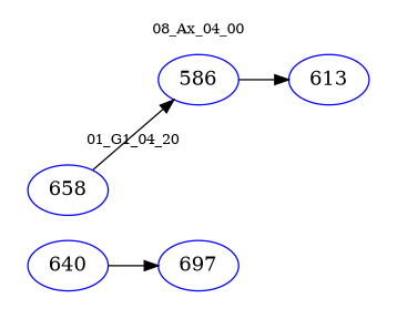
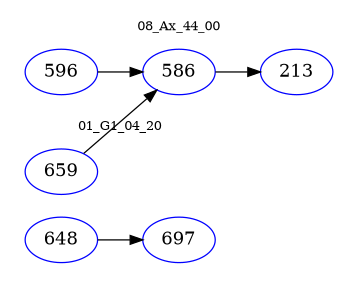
  digraph {
    rankdir=LR
    node [color=blue]
    edge [color=black]
+   n1 [label=596]
    n2 [label=586]
-   n3 [label=613]
-   n4 [label=658]
-   n5 [label=640]
+   n3 [label=213]
+   n4 [label=659]
+   n5 [label=648]
    n6 [label=697]
    subgraph cluster_1 {
      color=white
      fontsize=10
-     label="08_Ax_04_00"
+     label="08_Ax_44_00"
+     n1
      n2
      n3
    }
    subgraph cluster_2 {
      color=white
      fontsize=10
      label="01_G1_04_20"
      n4
      n5
      n6
    }
+   n1 -> n2
    n2 -> n3
    n4 -> n2
    n5 -> n6
  }
